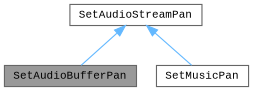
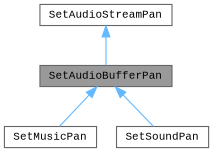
  digraph {
    fontname="Liberation Mono"
    rankdir=TB
    node [color=grey40 fillcolor=white fontname="Liberation Mono" fontsize=10 shape=box style=filled]
    edge [color=steelblue1 dir=back fontname="Liberation Mono" fontsize=10 labelfontname=Helvetica labelfontsize=10 style=solid]
    n1 [color=gray40 fillcolor=grey60 fontcolor=black height=0.2 label=SetAudioBufferPan width=0.4]
    n2 [height=0.2 label=SetMusicPan width=0.4]
+   n3 [height=0.2 label=SetSoundPan width=0.4]
    n4 [height=0.2 label=SetAudioStreamPan width=0.4]
-   n4 -> n2
+   n1 -> n2
+   n1 -> n3
    n4 -> n1
  }
